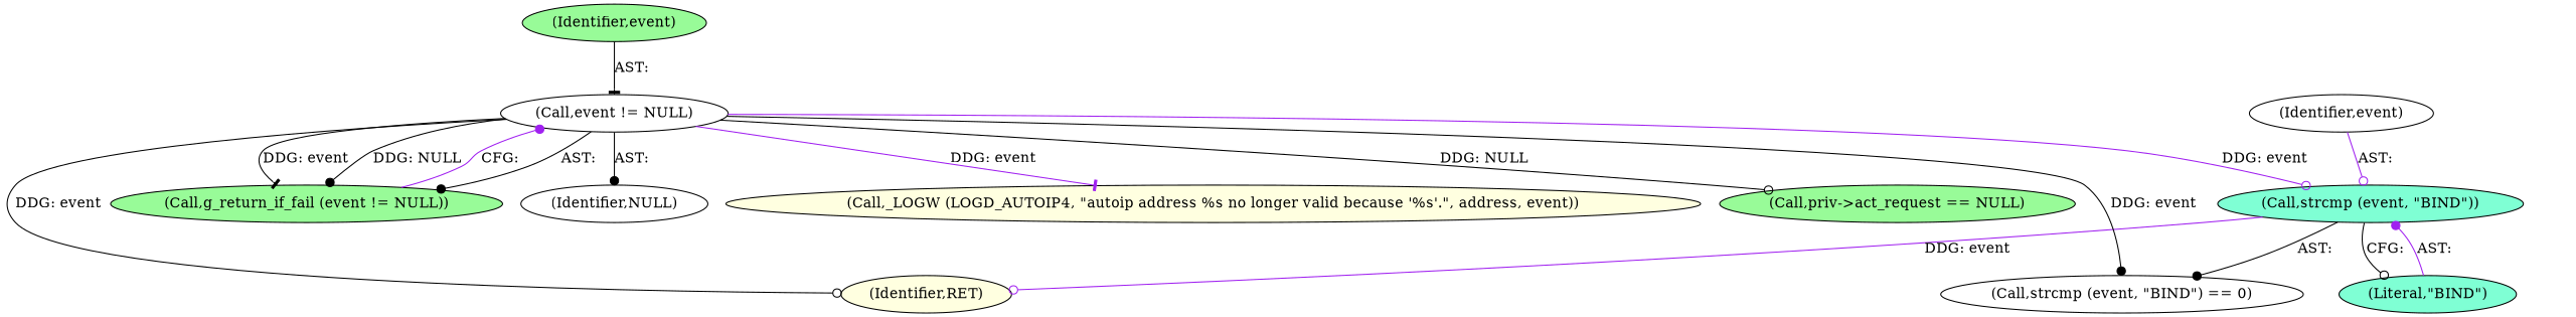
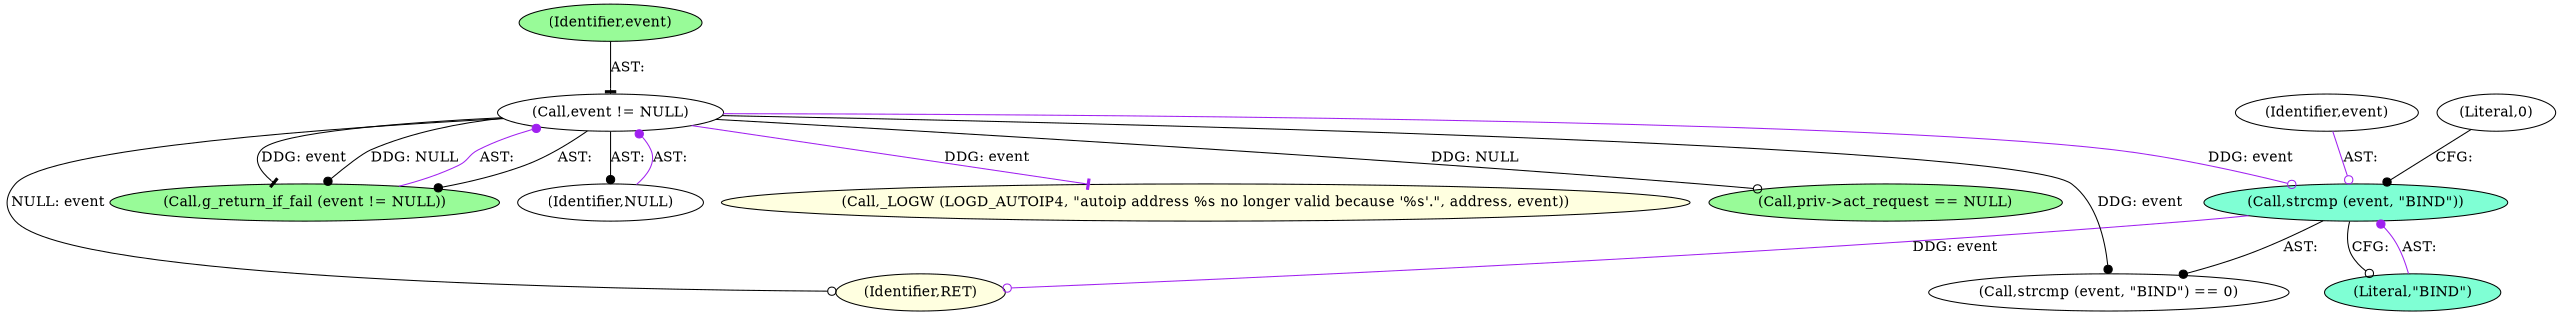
  digraph {
    node [fillcolor=white style=filled]
    edge [arrowhead=dot color=black]
    n1 [fillcolor=aquamarine label="(Call,strcmp (event, \"BIND\"))"]
    n2 [label="(Call,strcmp (event, \"BIND\") == 0)"]
    n3 [fillcolor=aquamarine label="(Literal,\"BIND\")"]
    n4 [fillcolor=lightyellow label="(Identifier,RET)"]
    n5 [label="(Call,event != NULL)"]
    n6 [fillcolor=palegreen label="(Call,g_return_if_fail (event != NULL))"]
    n7 [label="(Identifier,NULL)"]
    n8 [fillcolor=lightyellow label="(Call,_LOGW (LOGD_AUTOIP4, \"autoip address %s no longer valid because '%s'.\", address, event))"]
    n9 [fillcolor=palegreen label="(Call,priv->act_request == NULL)"]
+   n10 [label="(Literal,0)"]
    n11 [label="(Identifier,event)"]
    n12 [fillcolor=palegreen label="(Identifier,event)"]
    n1 -> n2 [label="AST: "]
    n1 -> n3 [arrowhead=odot label="CFG: "]
    n1 -> n4 [arrowhead=odot color=purple label="DDG: event"]
    n3 -> n1 [color=purple label="AST: "]
    n5 -> n1 [arrowhead=odot color=purple label="DDG: event"]
    n5 -> n2 [label="DDG: event"]
-   n5 -> n4 [arrowhead=odot label="DDG: event"]
+   n5 -> n4 [arrowhead=odot label="NULL: event"]
    n5 -> n6 [label="AST: "]
    n5 -> n6 [arrowhead=tee label="DDG: event"]
    n5 -> n6 [label="DDG: NULL"]
    n5 -> n7 [label="AST: "]
    n5 -> n8 [arrowhead=tee color=purple label="DDG: event"]
    n5 -> n9 [arrowhead=odot label="DDG: NULL"]
-   n6 -> n5 [color=purple label="CFG: "]
+   n6 -> n5 [color=purple label="AST: "]
+   n7 -> n5 [color=purple label="AST: "]
+   n10 -> n1 [label="CFG: "]
    n11 -> n1 [arrowhead=odot color=purple label="AST: "]
    n12 -> n5 [arrowhead=tee label="AST: "]
  }
